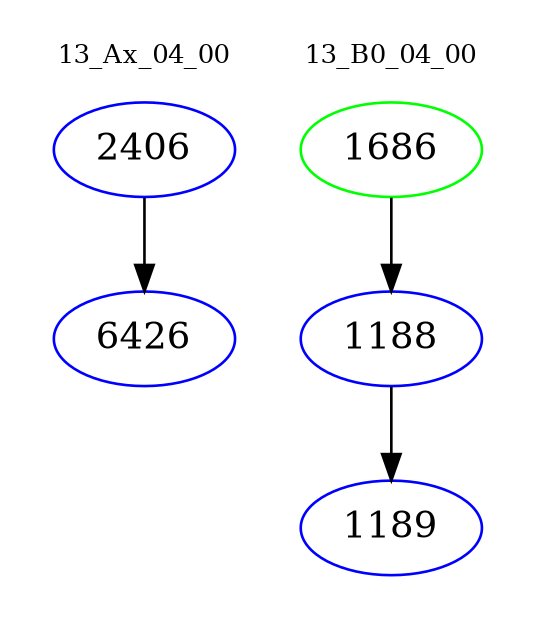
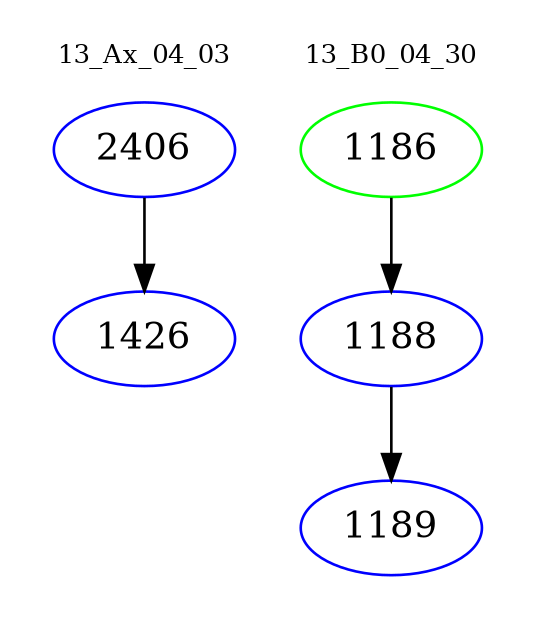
  digraph {
    node [color=blue]
    edge [color=black]
    n1 [label=2406]
-   n2 [label=6426]
-   n3 [color=green label=1686]
+   n2 [label=1426]
+   n3 [color=green label=1186]
    n4 [label=1188]
    n5 [label=1189]
    subgraph cluster_1 {
      color=white
      fontsize=10
-     label="13_Ax_04_00"
+     label="13_Ax_04_03"
      n1
      n2
    }
    subgraph cluster_2 {
      color=white
      fontsize=10
-     label="13_B0_04_00"
+     label="13_B0_04_30"
      n3
      n4
      n5
    }
    n1 -> n2
    n3 -> n4
    n4 -> n5
  }
